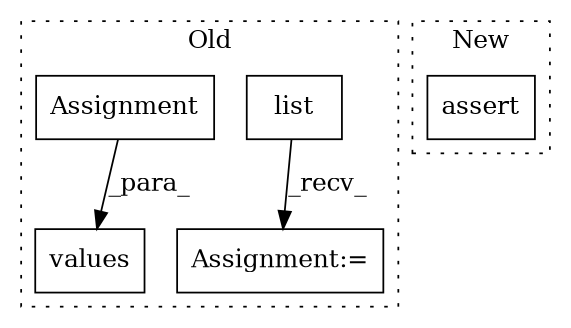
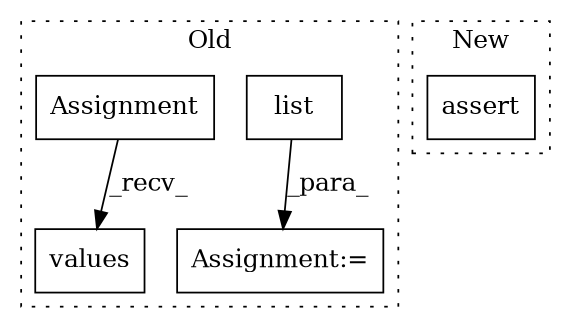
  digraph {
    node [a=32 shape=box]
    n1 [l=8 label=values s=1069]
    n2 [a=7 l=1 label="Assignment:=" s=1038]
    n3 [l="5,1" label=list s="1051,1077"]
    n4 [a=22 l=12 label=Assignment s=1056]
    n5 [a=6 l=7 label=assert s=1133]
    subgraph cluster_1 {
      label=Old
      style=dotted
      n1
      n2
      n3
      n4
    }
    subgraph cluster_2 {
      label=New
      style=dotted
      n5
    }
-   n3 -> n2 [label=_recv_]
-   n4 -> n1 [label=_para_]
+   n3 -> n2 [label=_para_]
+   n4 -> n1 [label=_recv_]
  }
